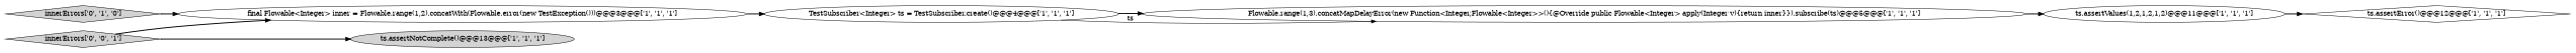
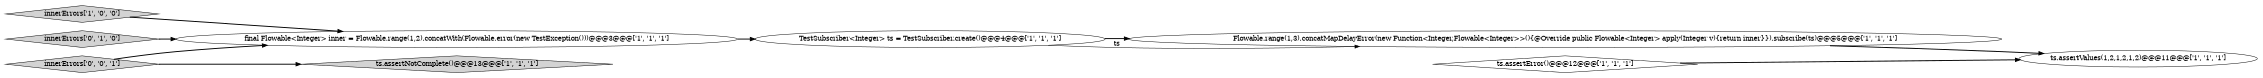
  digraph {
    rankdir=LR
    node [fillcolor=white shape=ellipse style=filled]
    edge [style=bold]
    n1 [fillcolor=lightgray label="innerErrors['0', '1', '0']" shape=diamond]
    n2 [label="final Flowable<Integer> inner = Flowable.range(1,2).concatWith(Flowable.error(new TestException()))@@@3@@@['1', '1', '1']"]
    n3 [label="TestSubscriber<Integer> ts = TestSubscriber.create()@@@4@@@['1', '1', '1']"]
    n4 [label="Flowable.range(1,3).concatMapDelayError(new Function<Integer,Flowable<Integer>>(){@Override public Flowable<Integer> apply(Integer v){return inner}}).subscribe(ts)@@@5@@@['1', '1', '1']"]
    n5 [label="ts.assertValues(1,2,1,2,1,2)@@@11@@@['1', '1', '1']"]
    n6 [label="ts.assertError()@@@12@@@['1', '1', '1']" shape=diamond]
    n7 [fillcolor=lightgray label="innerErrors['0', '0', '1']" shape=diamond]
-   n8 [fillcolor=lightgray label="ts.assertNotComplete()@@@13@@@['1', '1', '1']"]
+   n8 [fillcolor=lightgray label="ts.assertNotComplete()@@@13@@@['1', '1', '1']" shape=diamond]
+   n9 [fillcolor=lightgray label="innerErrors['1', '0', '0']" shape=diamond]
    n1 -> n2
    n2 -> n3
    n3 -> n4
    n3 -> n4 [label=ts style=solid]
    n4 -> n5
-   n5 -> n6
+   n6 -> n5
    n7 -> n2
    n7 -> n8
+   n9 -> n2
  }
